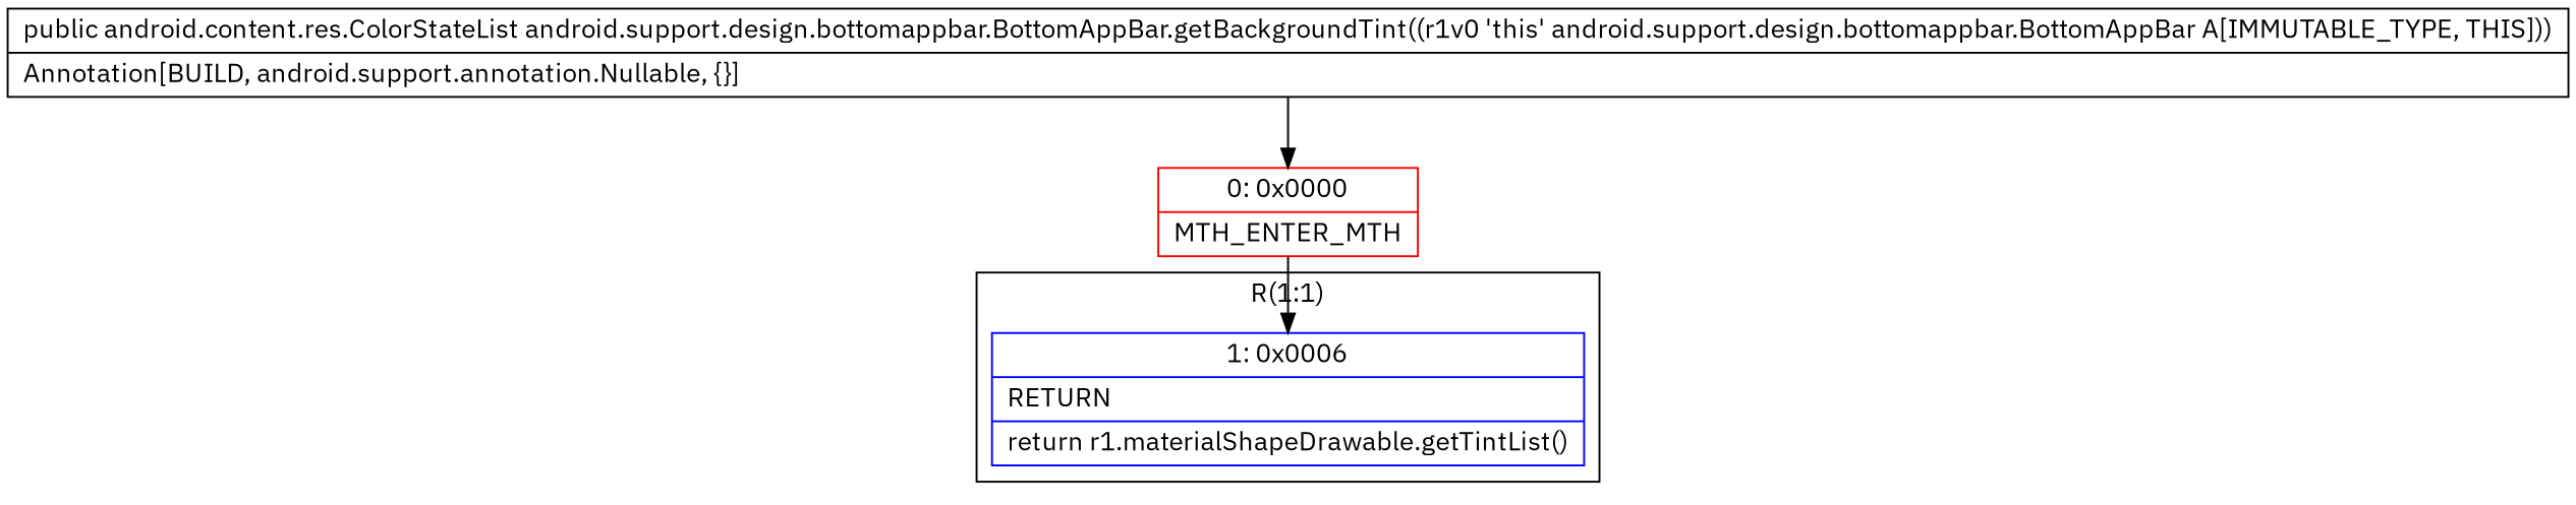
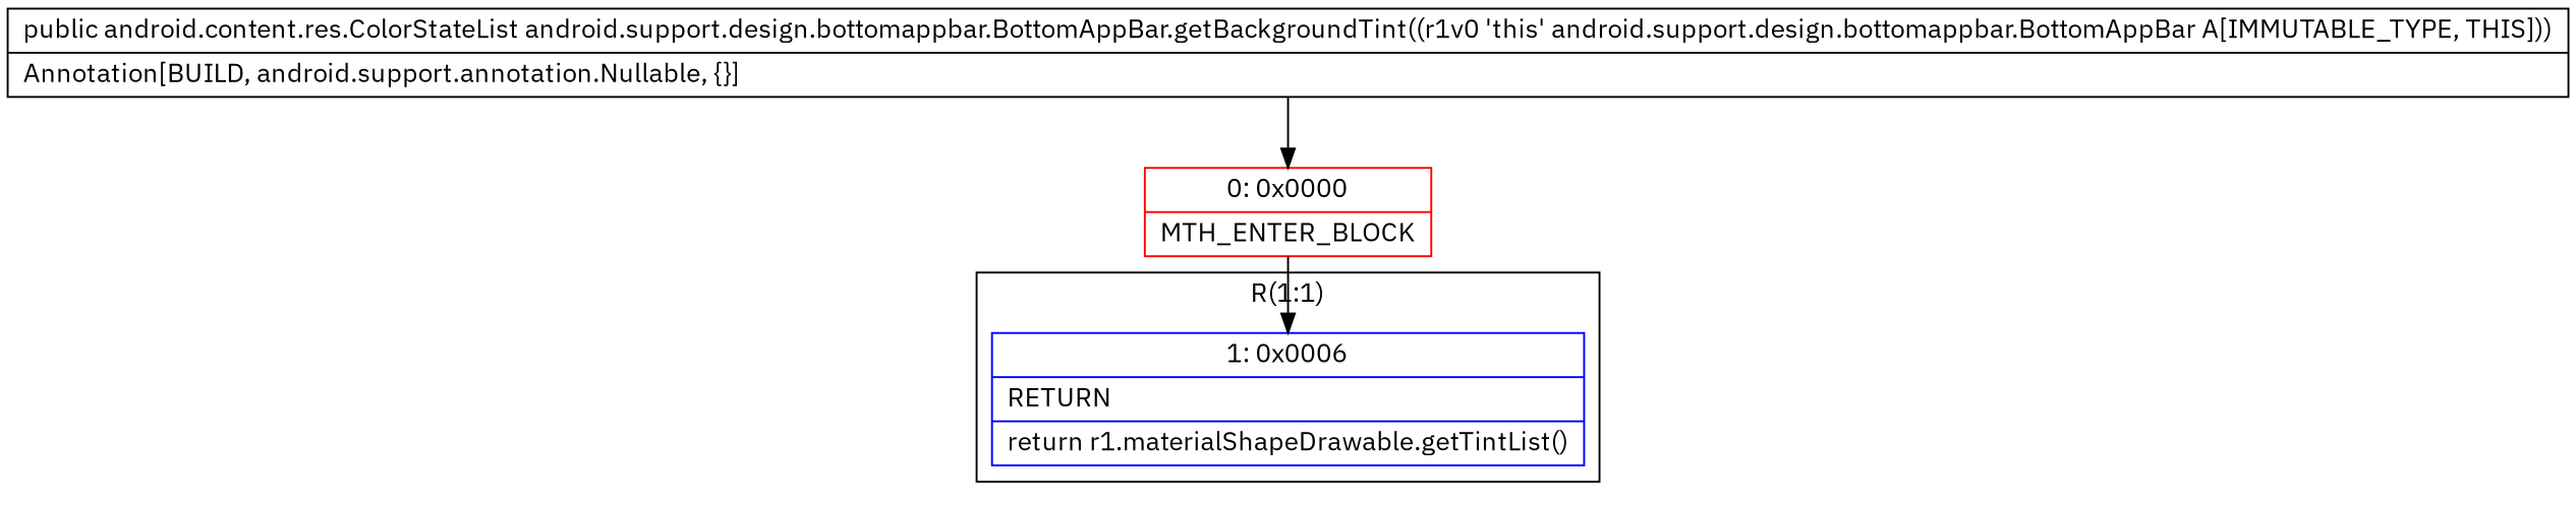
  digraph {
    fontname="IBM Plex Sans"
    node [shape=record fontname="IBM Plex Sans"]
    edge [fontname="IBM Plex Sans"]
    n1 [color=blue label="{1\:\ 0x0006|RETURN\l|return r1.materialShapeDrawable.getTintList()\l}"]
-   n2 [color=red label="{0\:\ 0x0000|MTH_ENTER_MTH\l}"]
+   n2 [color=red label="{0\:\ 0x0000|MTH_ENTER_BLOCK\l}"]
    n3 [label="{public android.content.res.ColorStateList android.support.design.bottomappbar.BottomAppBar.getBackgroundTint((r1v0 'this' android.support.design.bottomappbar.BottomAppBar A[IMMUTABLE_TYPE, THIS]))  | Annotation[BUILD, android.support.annotation.Nullable, \{\}]\l}"]
    subgraph cluster_1 {
      label="R(1:1)"
      n1
    }
    n2 -> n1
    n3 -> n2
  }
